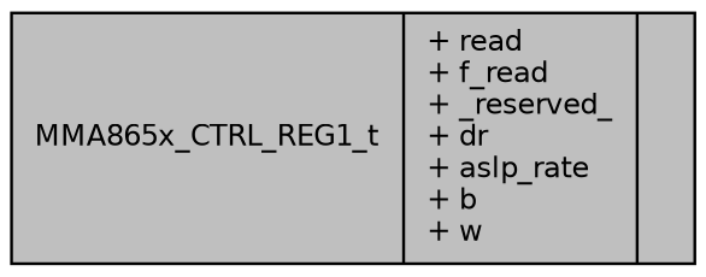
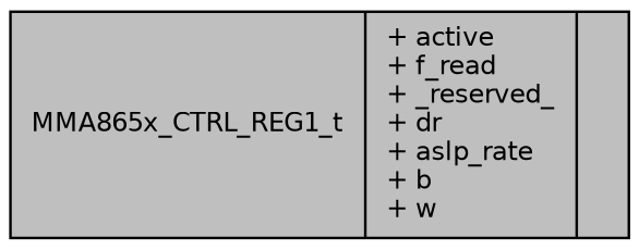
  digraph {
    rankdir=LR
-   n1 [color=black fillcolor=grey75 fontcolor=black fontname=Helvetica fontsize=10 height=0.2 label="{MMA865x_CTRL_REG1_t\n|+ read\l+ f_read\l+ _reserved_\l+ dr\l+ aslp_rate\l+ b\l+ w\l|}" shape=record style=filled width=0.4]
+   n1 [color=black fillcolor=grey75 fontcolor=black fontname=Helvetica fontsize=10 height=0.2 label="{MMA865x_CTRL_REG1_t\n|+ active\l+ f_read\l+ _reserved_\l+ dr\l+ aslp_rate\l+ b\l+ w\l|}" shape=record style=filled width=0.4]
  }
